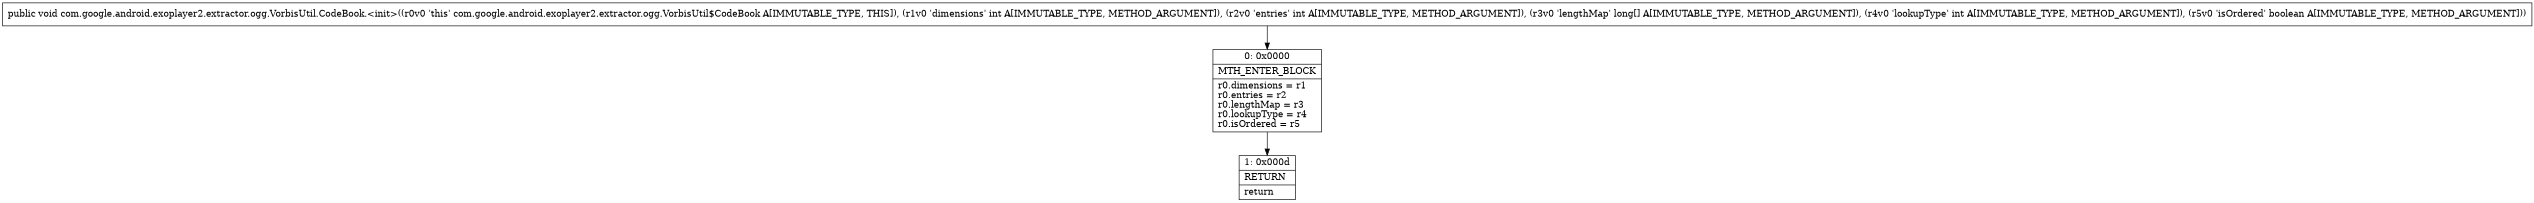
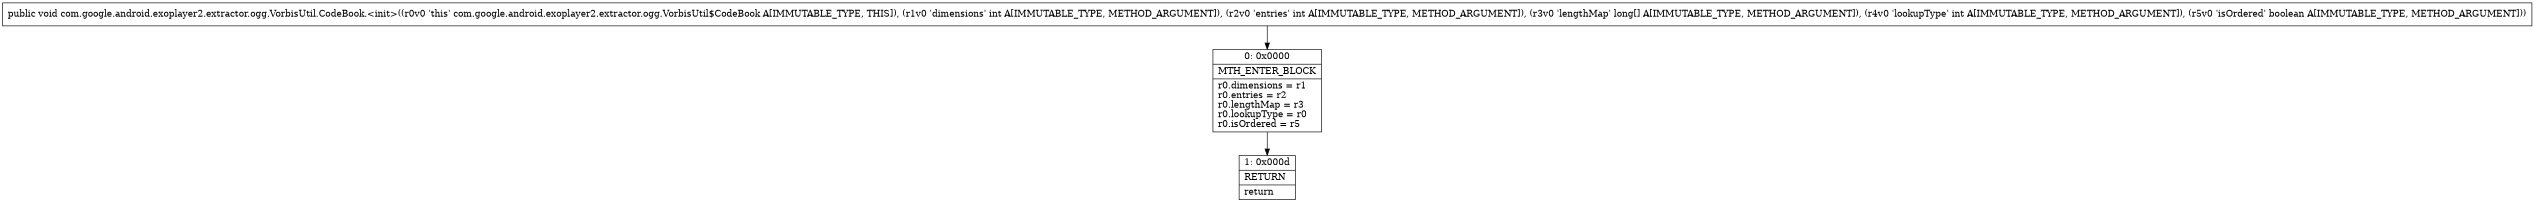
  digraph {
    node [shape=record]
-   n1 [label="{0\:\ 0x0000|MTH_ENTER_BLOCK\l|r0.dimensions = r1\lr0.entries = r2\lr0.lengthMap = r3\lr0.lookupType = r4\lr0.isOrdered = r5\l}"]
+   n1 [label="{0\:\ 0x0000|MTH_ENTER_BLOCK\l|r0.dimensions = r1\lr0.entries = r2\lr0.lengthMap = r3\lr0.lookupType = r0\lr0.isOrdered = r5\l}"]
    n2 [label="{1\:\ 0x000d|RETURN\l|return\l}"]
    n3 [label="{public void com.google.android.exoplayer2.extractor.ogg.VorbisUtil.CodeBook.\<init\>((r0v0 'this' com.google.android.exoplayer2.extractor.ogg.VorbisUtil$CodeBook A[IMMUTABLE_TYPE, THIS]), (r1v0 'dimensions' int A[IMMUTABLE_TYPE, METHOD_ARGUMENT]), (r2v0 'entries' int A[IMMUTABLE_TYPE, METHOD_ARGUMENT]), (r3v0 'lengthMap' long[] A[IMMUTABLE_TYPE, METHOD_ARGUMENT]), (r4v0 'lookupType' int A[IMMUTABLE_TYPE, METHOD_ARGUMENT]), (r5v0 'isOrdered' boolean A[IMMUTABLE_TYPE, METHOD_ARGUMENT])) }"]
    n1 -> n2
    n3 -> n1
  }
